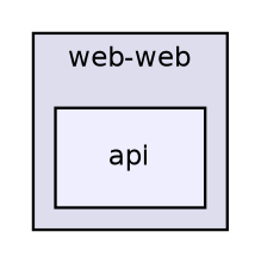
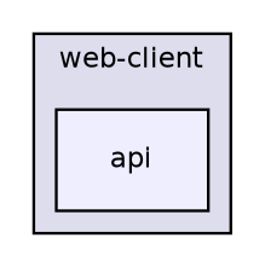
  digraph {
    compound=true
    rankdir=LR
    n1 [fillcolor="#eeeeff" fontname=Helvetica fontsize=10 label=api pencolor=black shape=box style=filled]
    subgraph cluster_1 {
      bgcolor="#ddddee"
      fontname=Helvetica
      fontsize=10
-     label="web-web"
+     label="web-client"
      pencolor=black
      n1
    }
  }
